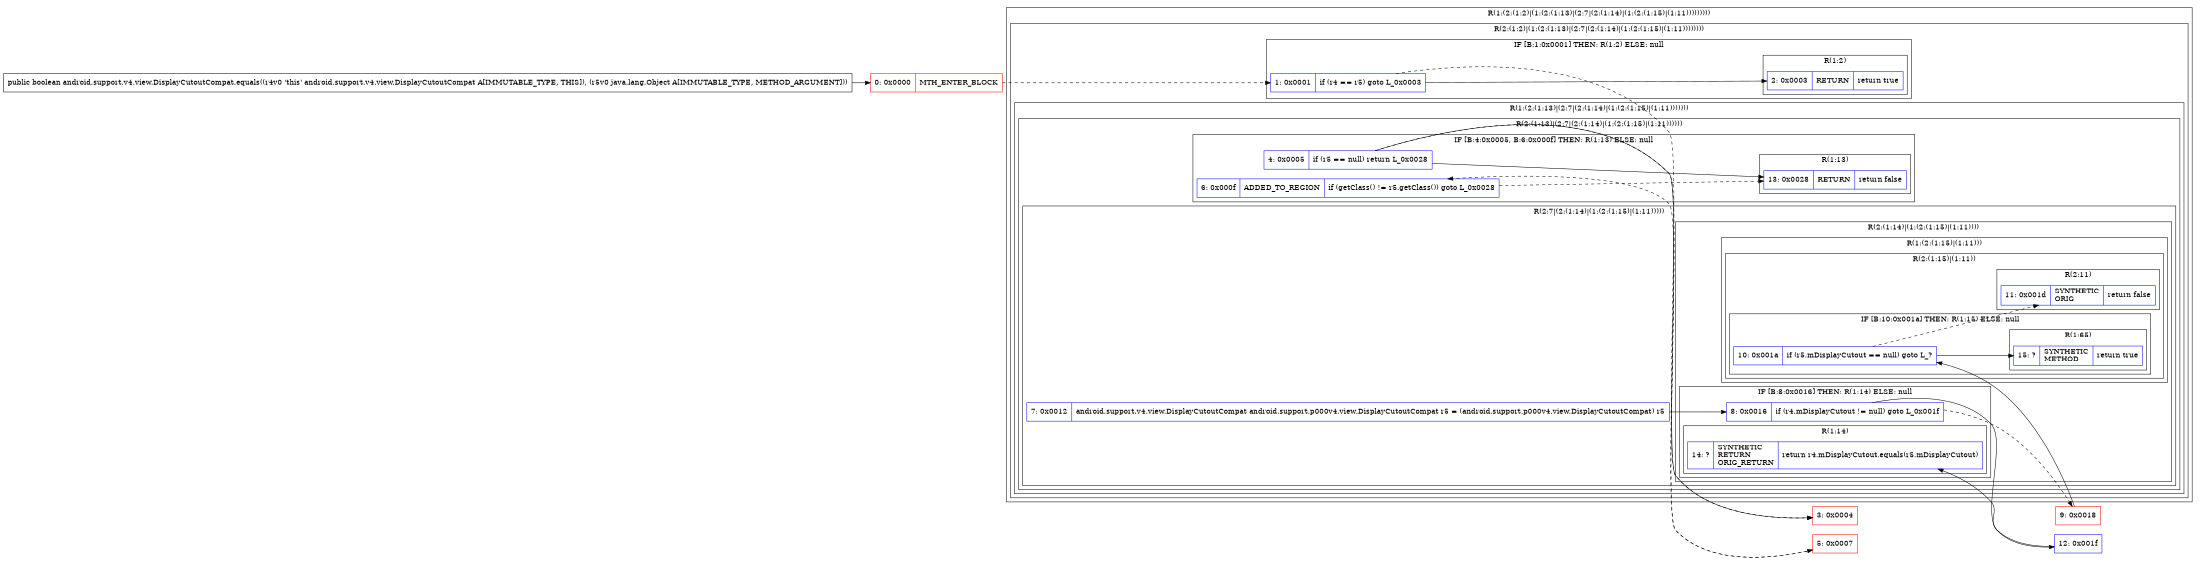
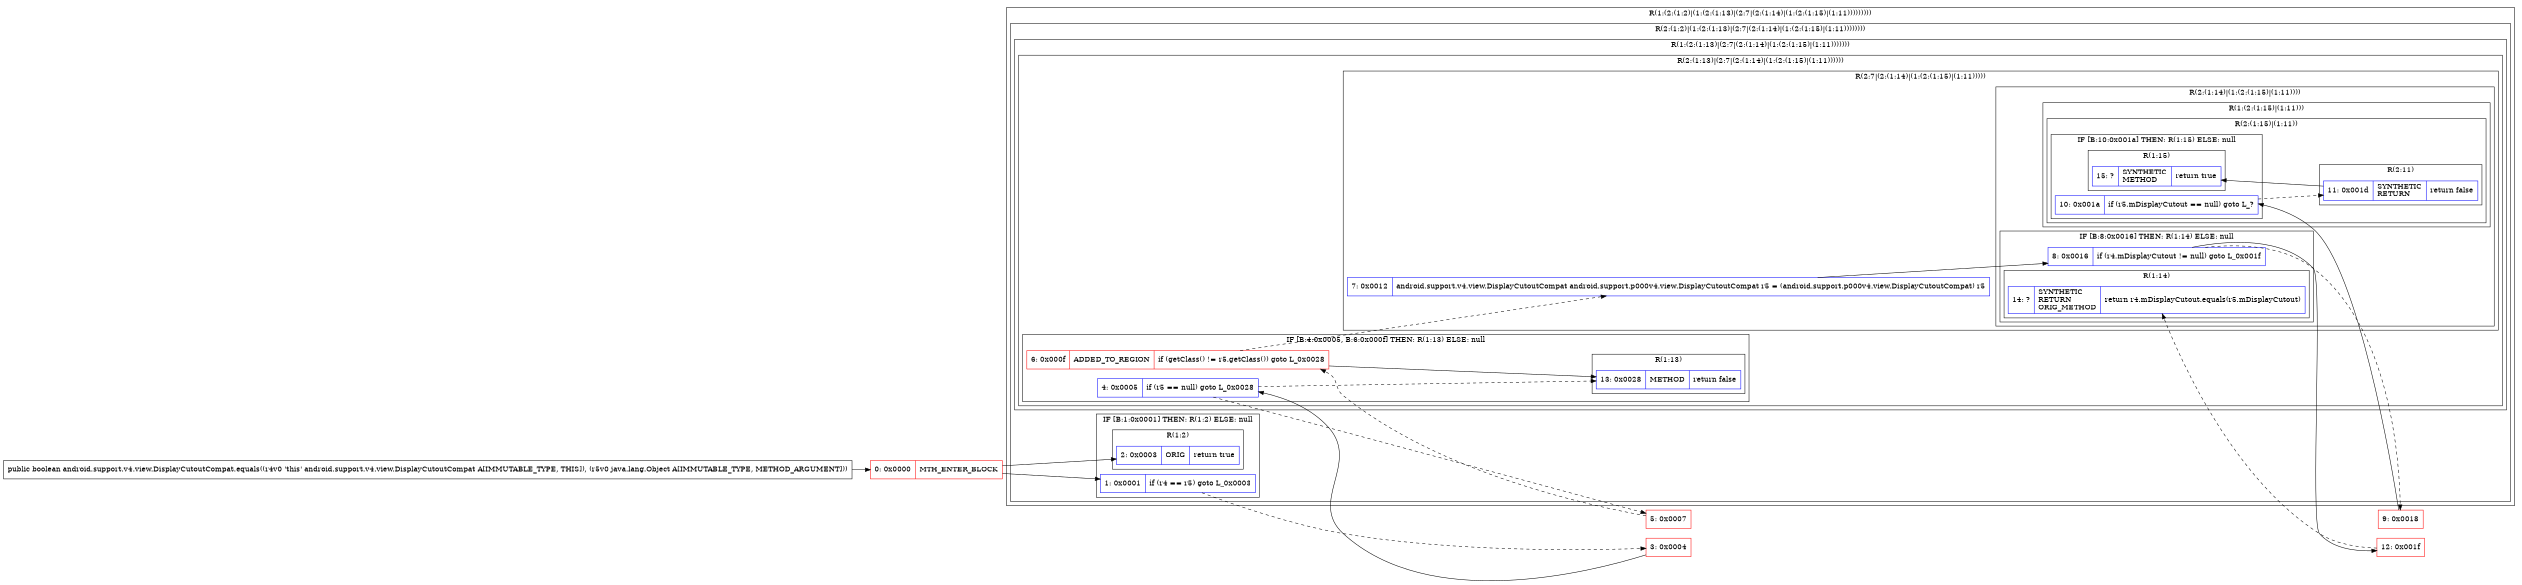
  digraph {
    rankdir=LR
    node [color=blue shape=record]
-   n1 [label="{2\:\ 0x0003|RETURN\l|return true\l}"]
+   n1 [label="{2\:\ 0x0003|ORIG\l|return true\l}"]
    n2 [label="{1\:\ 0x0001|if (r4 == r5) goto L_0x0003\l}"]
-   n3 [label="{13\:\ 0x0028|RETURN\l|return false\l}"]
-   n4 [label="{4\:\ 0x0005|if (r5 == null) return L_0x0028\l}"]
-   n5 [label="{6\:\ 0x000f|ADDED_TO_REGION\l|if (getClass() != r5.getClass()) goto L_0x0028\l}"]
-   n6 [label="{14\:\ ?|SYNTHETIC\lRETURN\lORIG_RETURN\l|return r4.mDisplayCutout.equals(r5.mDisplayCutout)\l}"]
+   n3 [label="{13\:\ 0x0028|METHOD\l|return false\l}"]
+   n4 [label="{4\:\ 0x0005|if (r5 == null) goto L_0x0028\l}"]
+   n5 [color=red label="{6\:\ 0x000f|ADDED_TO_REGION\l|if (getClass() != r5.getClass()) goto L_0x0028\l}"]
+   n6 [label="{14\:\ ?|SYNTHETIC\lRETURN\lORIG_METHOD\l|return r4.mDisplayCutout.equals(r5.mDisplayCutout)\l}"]
    n7 [label="{8\:\ 0x0016|if (r4.mDisplayCutout != null) goto L_0x001f\l}"]
    n8 [label="{15\:\ ?|SYNTHETIC\lMETHOD\l|return true\l}"]
    n9 [label="{10\:\ 0x001a|if (r5.mDisplayCutout == null) goto L_?\l}"]
-   n10 [label="{11\:\ 0x001d|SYNTHETIC\lORIG\l|return false\l}"]
+   n10 [label="{11\:\ 0x001d|SYNTHETIC\lRETURN\l|return false\l}"]
    n11 [label="{7\:\ 0x0012|android.support.v4.view.DisplayCutoutCompat android.support.p000v4.view.DisplayCutoutCompat r5 = (android.support.p000v4.view.DisplayCutoutCompat) r5\l}"]
    n12 [color=red label="{3\:\ 0x0004}"]
    n13 [color=red label="{5\:\ 0x0007}"]
    n14 [color=red label="{9\:\ 0x0018}"]
-   n15 [label="{12\:\ 0x001f}"]
+   n15 [color=red label="{12\:\ 0x001f}"]
    n16 [color=red label="{0\:\ 0x0000|MTH_ENTER_BLOCK\l}"]
    n17 [label="{public boolean android.support.v4.view.DisplayCutoutCompat.equals((r4v0 'this' android.support.v4.view.DisplayCutoutCompat A[IMMUTABLE_TYPE, THIS]), (r5v0 java.lang.Object A[IMMUTABLE_TYPE, METHOD_ARGUMENT])) }" color=""]
    subgraph cluster_1 {
      label="R(1:(2:(1:2)|(1:(2:(1:13)|(2:7|(2:(1:14)|(1:(2:(1:15)|(1:11)))))))))"
      subgraph cluster_2 {
        label="R(2:(1:2)|(1:(2:(1:13)|(2:7|(2:(1:14)|(1:(2:(1:15)|(1:11))))))))"
        subgraph cluster_3 {
          label="IF [B:1:0x0001] THEN: R(1:2) ELSE: null"
          n2
          subgraph cluster_4 {
            label="R(1:2)"
            n1
          }
        }
        subgraph cluster_5 {
          label="R(1:(2:(1:13)|(2:7|(2:(1:14)|(1:(2:(1:15)|(1:11)))))))"
          subgraph cluster_6 {
            label="R(2:(1:13)|(2:7|(2:(1:14)|(1:(2:(1:15)|(1:11))))))"
            subgraph cluster_7 {
              label="IF [B:4:0x0005, B:6:0x000f] THEN: R(1:13) ELSE: null"
              n4
              n5
              subgraph cluster_8 {
                label="R(1:13)"
                n3
              }
            }
            subgraph cluster_9 {
              label="R(2:7|(2:(1:14)|(1:(2:(1:15)|(1:11)))))"
              n11
              subgraph cluster_10 {
                label="R(2:(1:14)|(1:(2:(1:15)|(1:11))))"
                subgraph cluster_11 {
                  label="IF [B:8:0x0016] THEN: R(1:14) ELSE: null"
                  n7
                  subgraph cluster_12 {
                    label="R(1:14)"
                    n6
                  }
                }
                subgraph cluster_13 {
                  label="R(1:(2:(1:15)|(1:11)))"
                  subgraph cluster_14 {
                    label="R(2:(1:15)|(1:11))"
                    subgraph cluster_15 {
                      label="IF [B:10:0x001a] THEN: R(1:15) ELSE: null"
                      n9
                      subgraph cluster_16 {
-                       label="R(1:65)"
+                       label="R(1:15)"
                        n8
                      }
                    }
                    subgraph cluster_17 {
                      label="R(2:11)"
                      n10
                    }
                  }
                }
              }
            }
          }
        }
      }
    }
-   n2 -> n1
+   n16 -> n1
    n2 -> n12 [style=dashed]
-   n4 -> n3
+   n4 -> n3 [style=dashed]
    n4 -> n13 [style=dashed]
-   n5 -> n3 [style=dashed]
+   n5 -> n3
+   n5 -> n11 [style=dashed]
    n7 -> n14 [style=dashed]
    n7 -> n15
-   n9 -> n8
+   n10 -> n8
    n9 -> n10 [style=dashed]
    n11 -> n7
-   n4 -> n12
+   n12 -> n4
    n13 -> n5 [style=dashed]
    n14 -> n9
-   n15 -> n6
-   n16 -> n2 [style=dashed]
+   n15 -> n6 [style=dashed]
+   n16 -> n2
    n17 -> n16
  }
